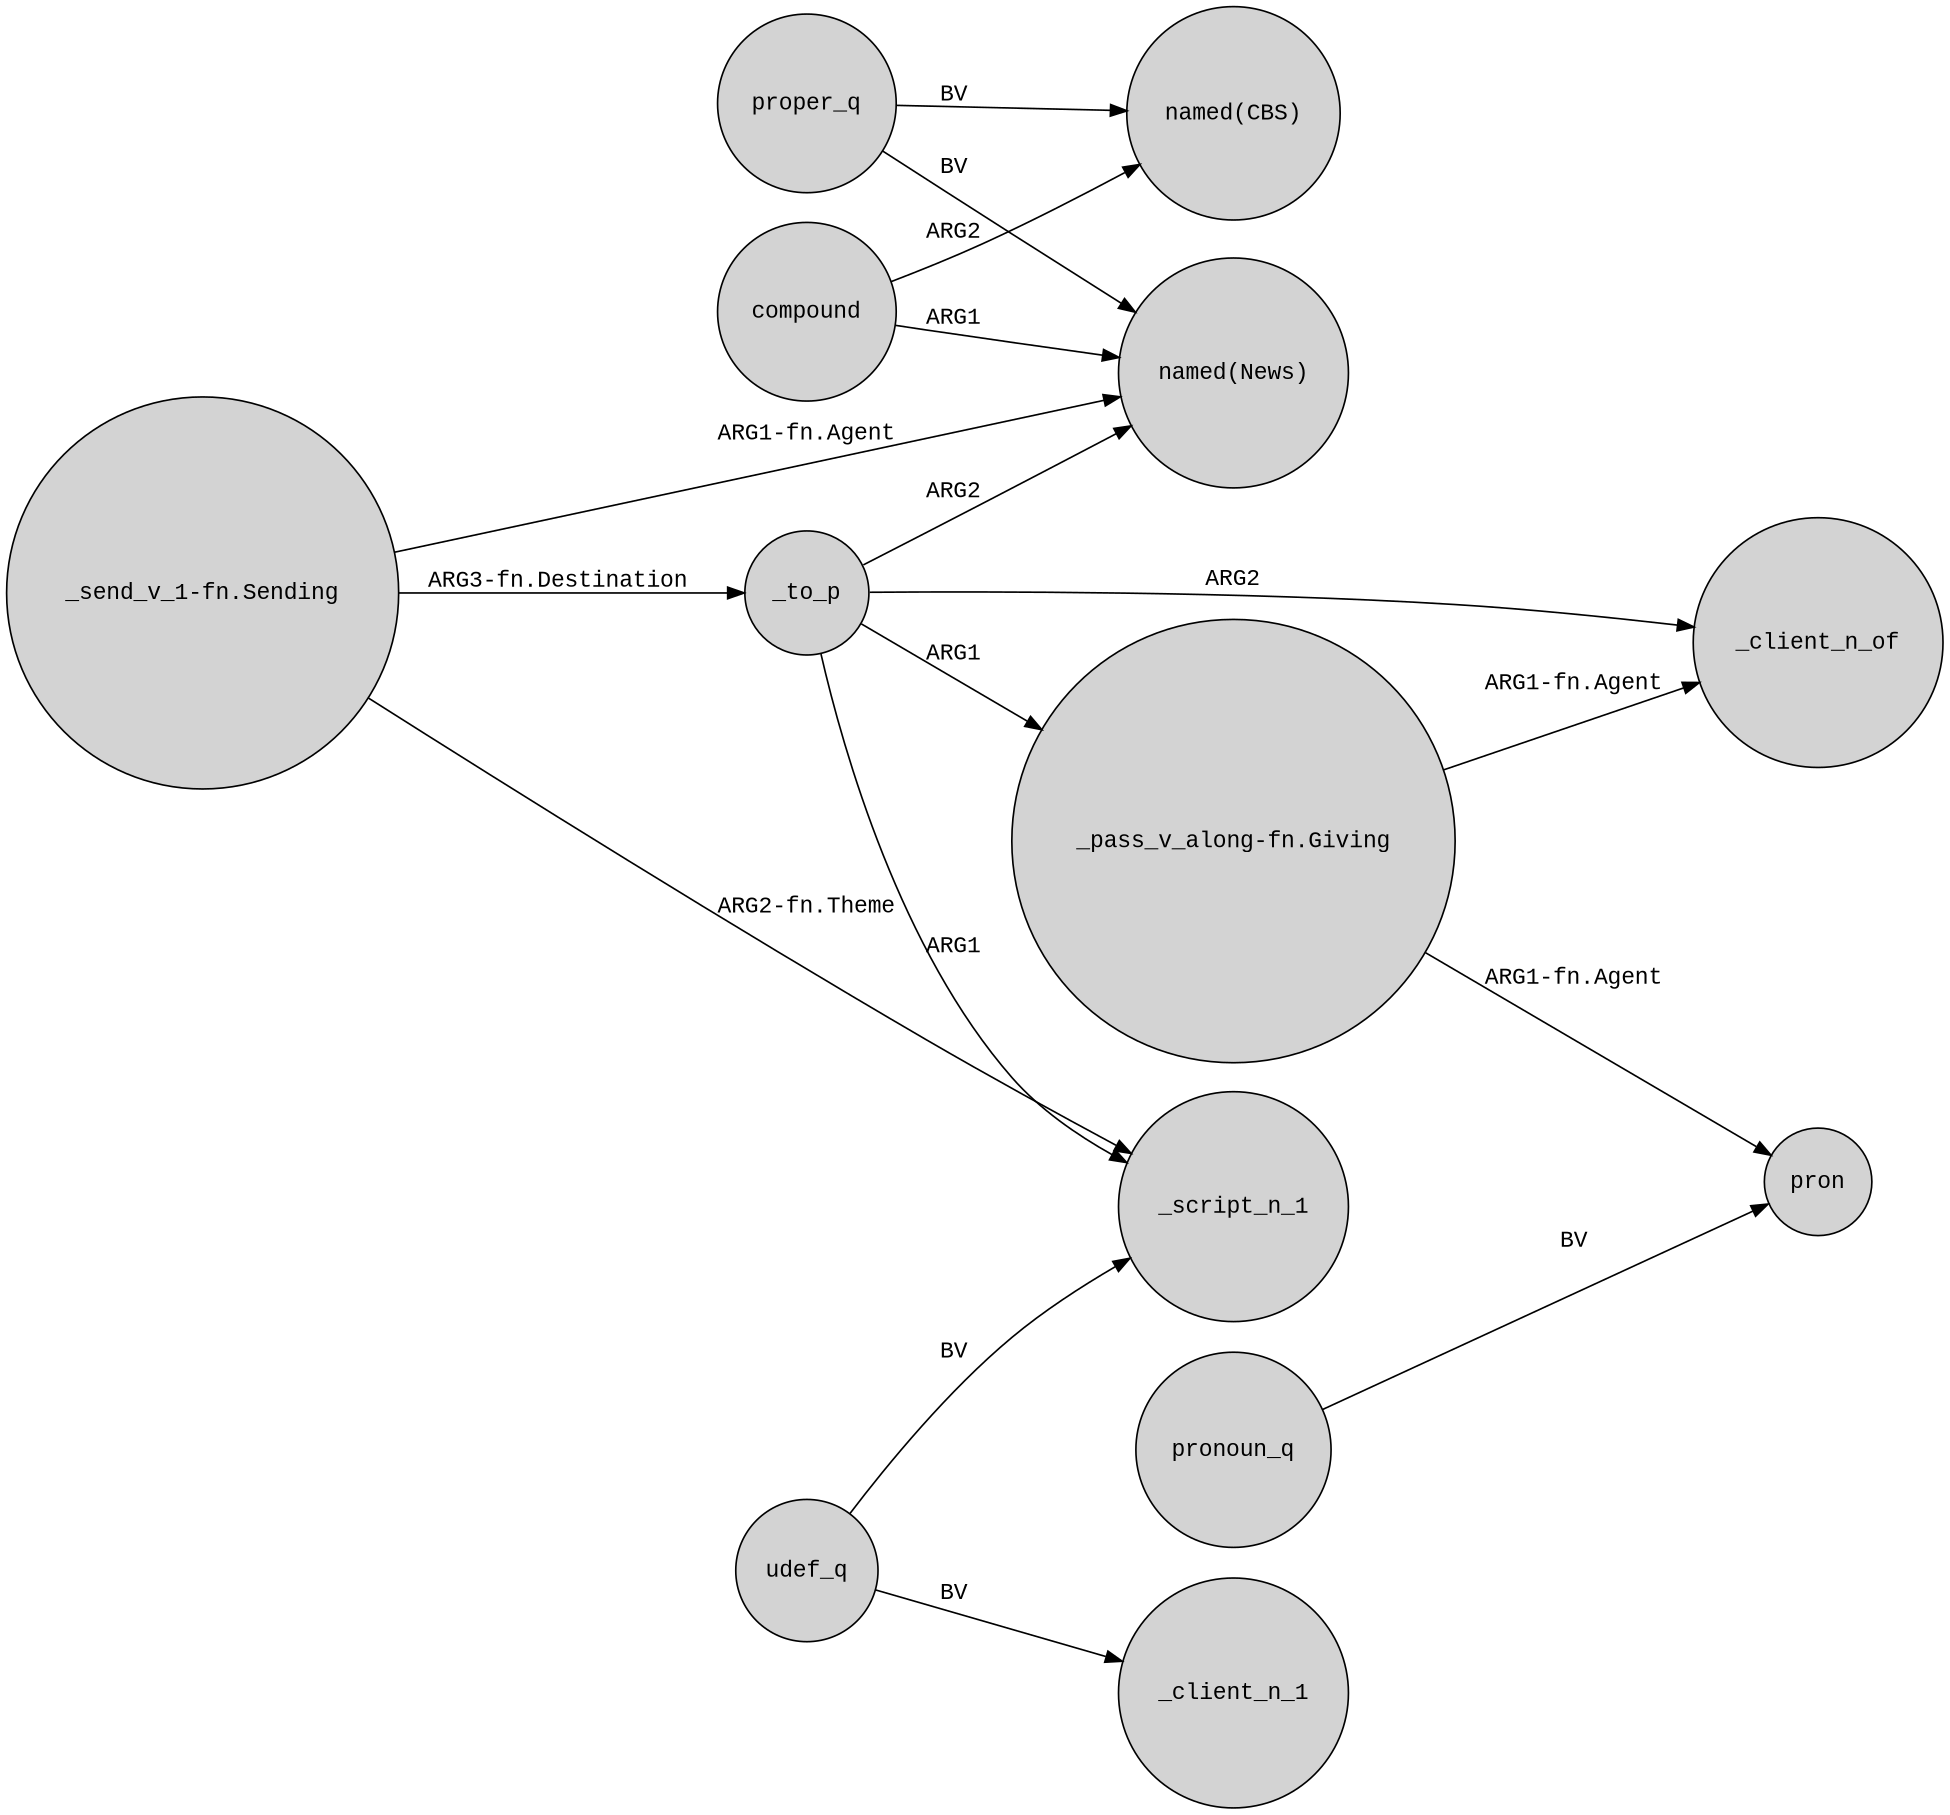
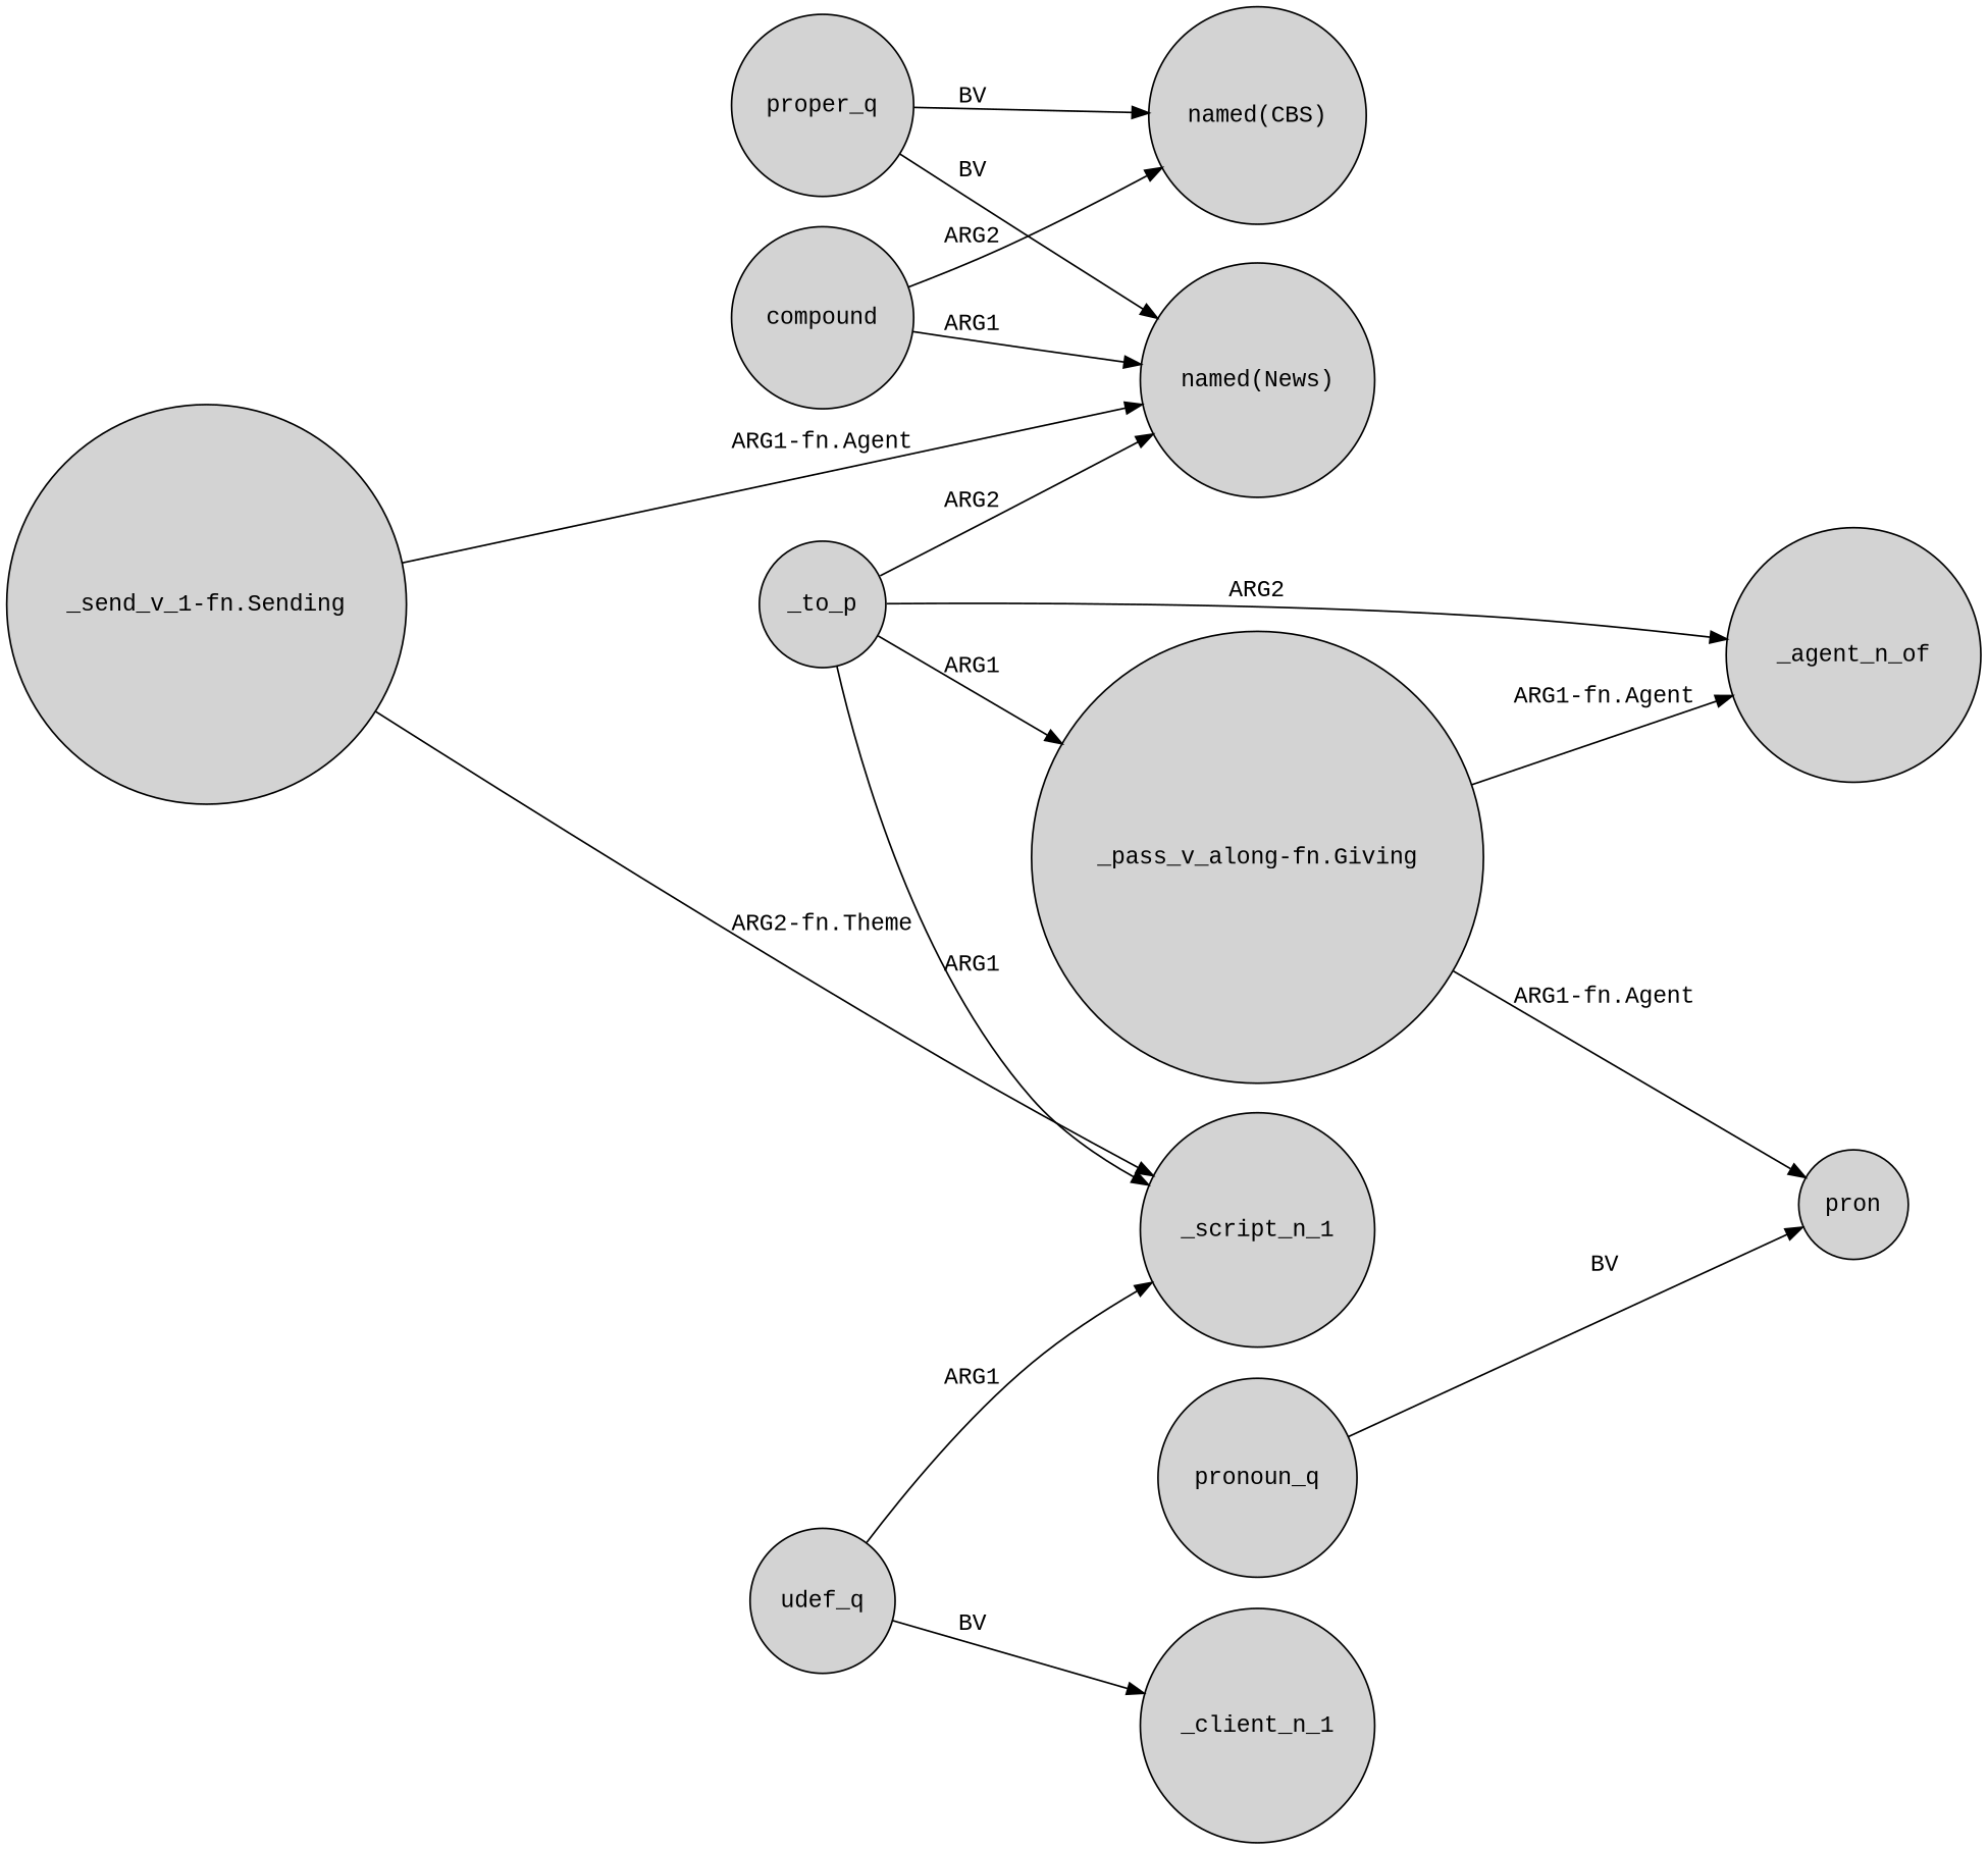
  digraph {
    fontname="Liberation Mono"
    rankdir=LR
    node [fontname="Liberation Mono" shape=circle style=filled]
    edge [fontname="Liberation Mono"]
    compound
    "named(News)"
    "named(CBS)"
    _to_p
    _script_n_1
    "_pass_v_along-fn.Giving"
-   _agent_n_of [label=_client_n_of]
+   _agent_n_of
    pron
    udef_q
    _client_n_1
    "_send_v_1-fn.Sending"
    pronoun_q
    proper_q
    compound -> "named(News)" [label=ARG1]
    compound -> "named(CBS)" [label=ARG2]
    _to_p -> "named(News)" [label=ARG2]
    _to_p -> _script_n_1 [label=ARG1]
    _to_p -> "_pass_v_along-fn.Giving" [label=ARG1]
    _to_p -> _agent_n_of [label=ARG2]
    "_pass_v_along-fn.Giving" -> _agent_n_of [label="ARG1-fn.Agent"]
    "_pass_v_along-fn.Giving" -> pron [label="ARG1-fn.Agent"]
-   udef_q -> _script_n_1 [label=BV]
+   udef_q -> _script_n_1 [label=ARG1]
    udef_q -> _client_n_1 [label=BV]
    "_send_v_1-fn.Sending" -> "named(News)" [label="ARG1-fn.Agent"]
-   "_send_v_1-fn.Sending" -> _to_p [label="ARG3-fn.Destination"]
    "_send_v_1-fn.Sending" -> _script_n_1 [label="ARG2-fn.Theme"]
    pronoun_q -> pron [label=BV]
    proper_q -> "named(News)" [label=BV]
    proper_q -> "named(CBS)" [label=BV]
  }
